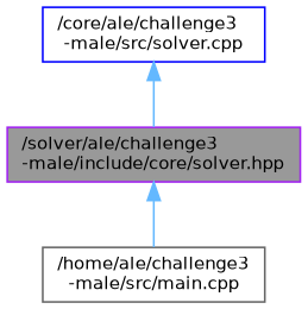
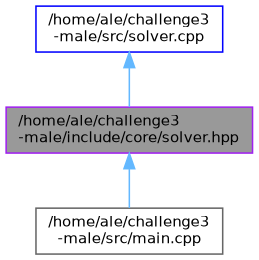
  digraph {
    node [fillcolor=white fontname=Helvetica fontsize=10 shape=box style=filled]
    edge [color=steelblue1 dir=back fontname=Helvetica fontsize=10 labelfontname=Helvetica labelfontsize=10 style=solid]
-   n1 [color=purple fillcolor=grey60 fontcolor=black height=0.2 label="/solver/ale/challenge3\l-male/include/core/solver.hpp" width=0.4]
+   n1 [color=purple fillcolor=grey60 fontcolor=black height=0.2 label="/home/ale/challenge3\l-male/include/core/solver.hpp" width=0.4]
    n2 [color=gray40 height=0.2 label="/home/ale/challenge3\l-male/src/main.cpp" width=0.4]
-   n3 [color=blue height=0.2 label="/core/ale/challenge3\l-male/src/solver.cpp" width=0.4]
+   n3 [color=blue height=0.2 label="/home/ale/challenge3\l-male/src/solver.cpp" width=0.4]
    n1 -> n2
    n3 -> n1
  }
